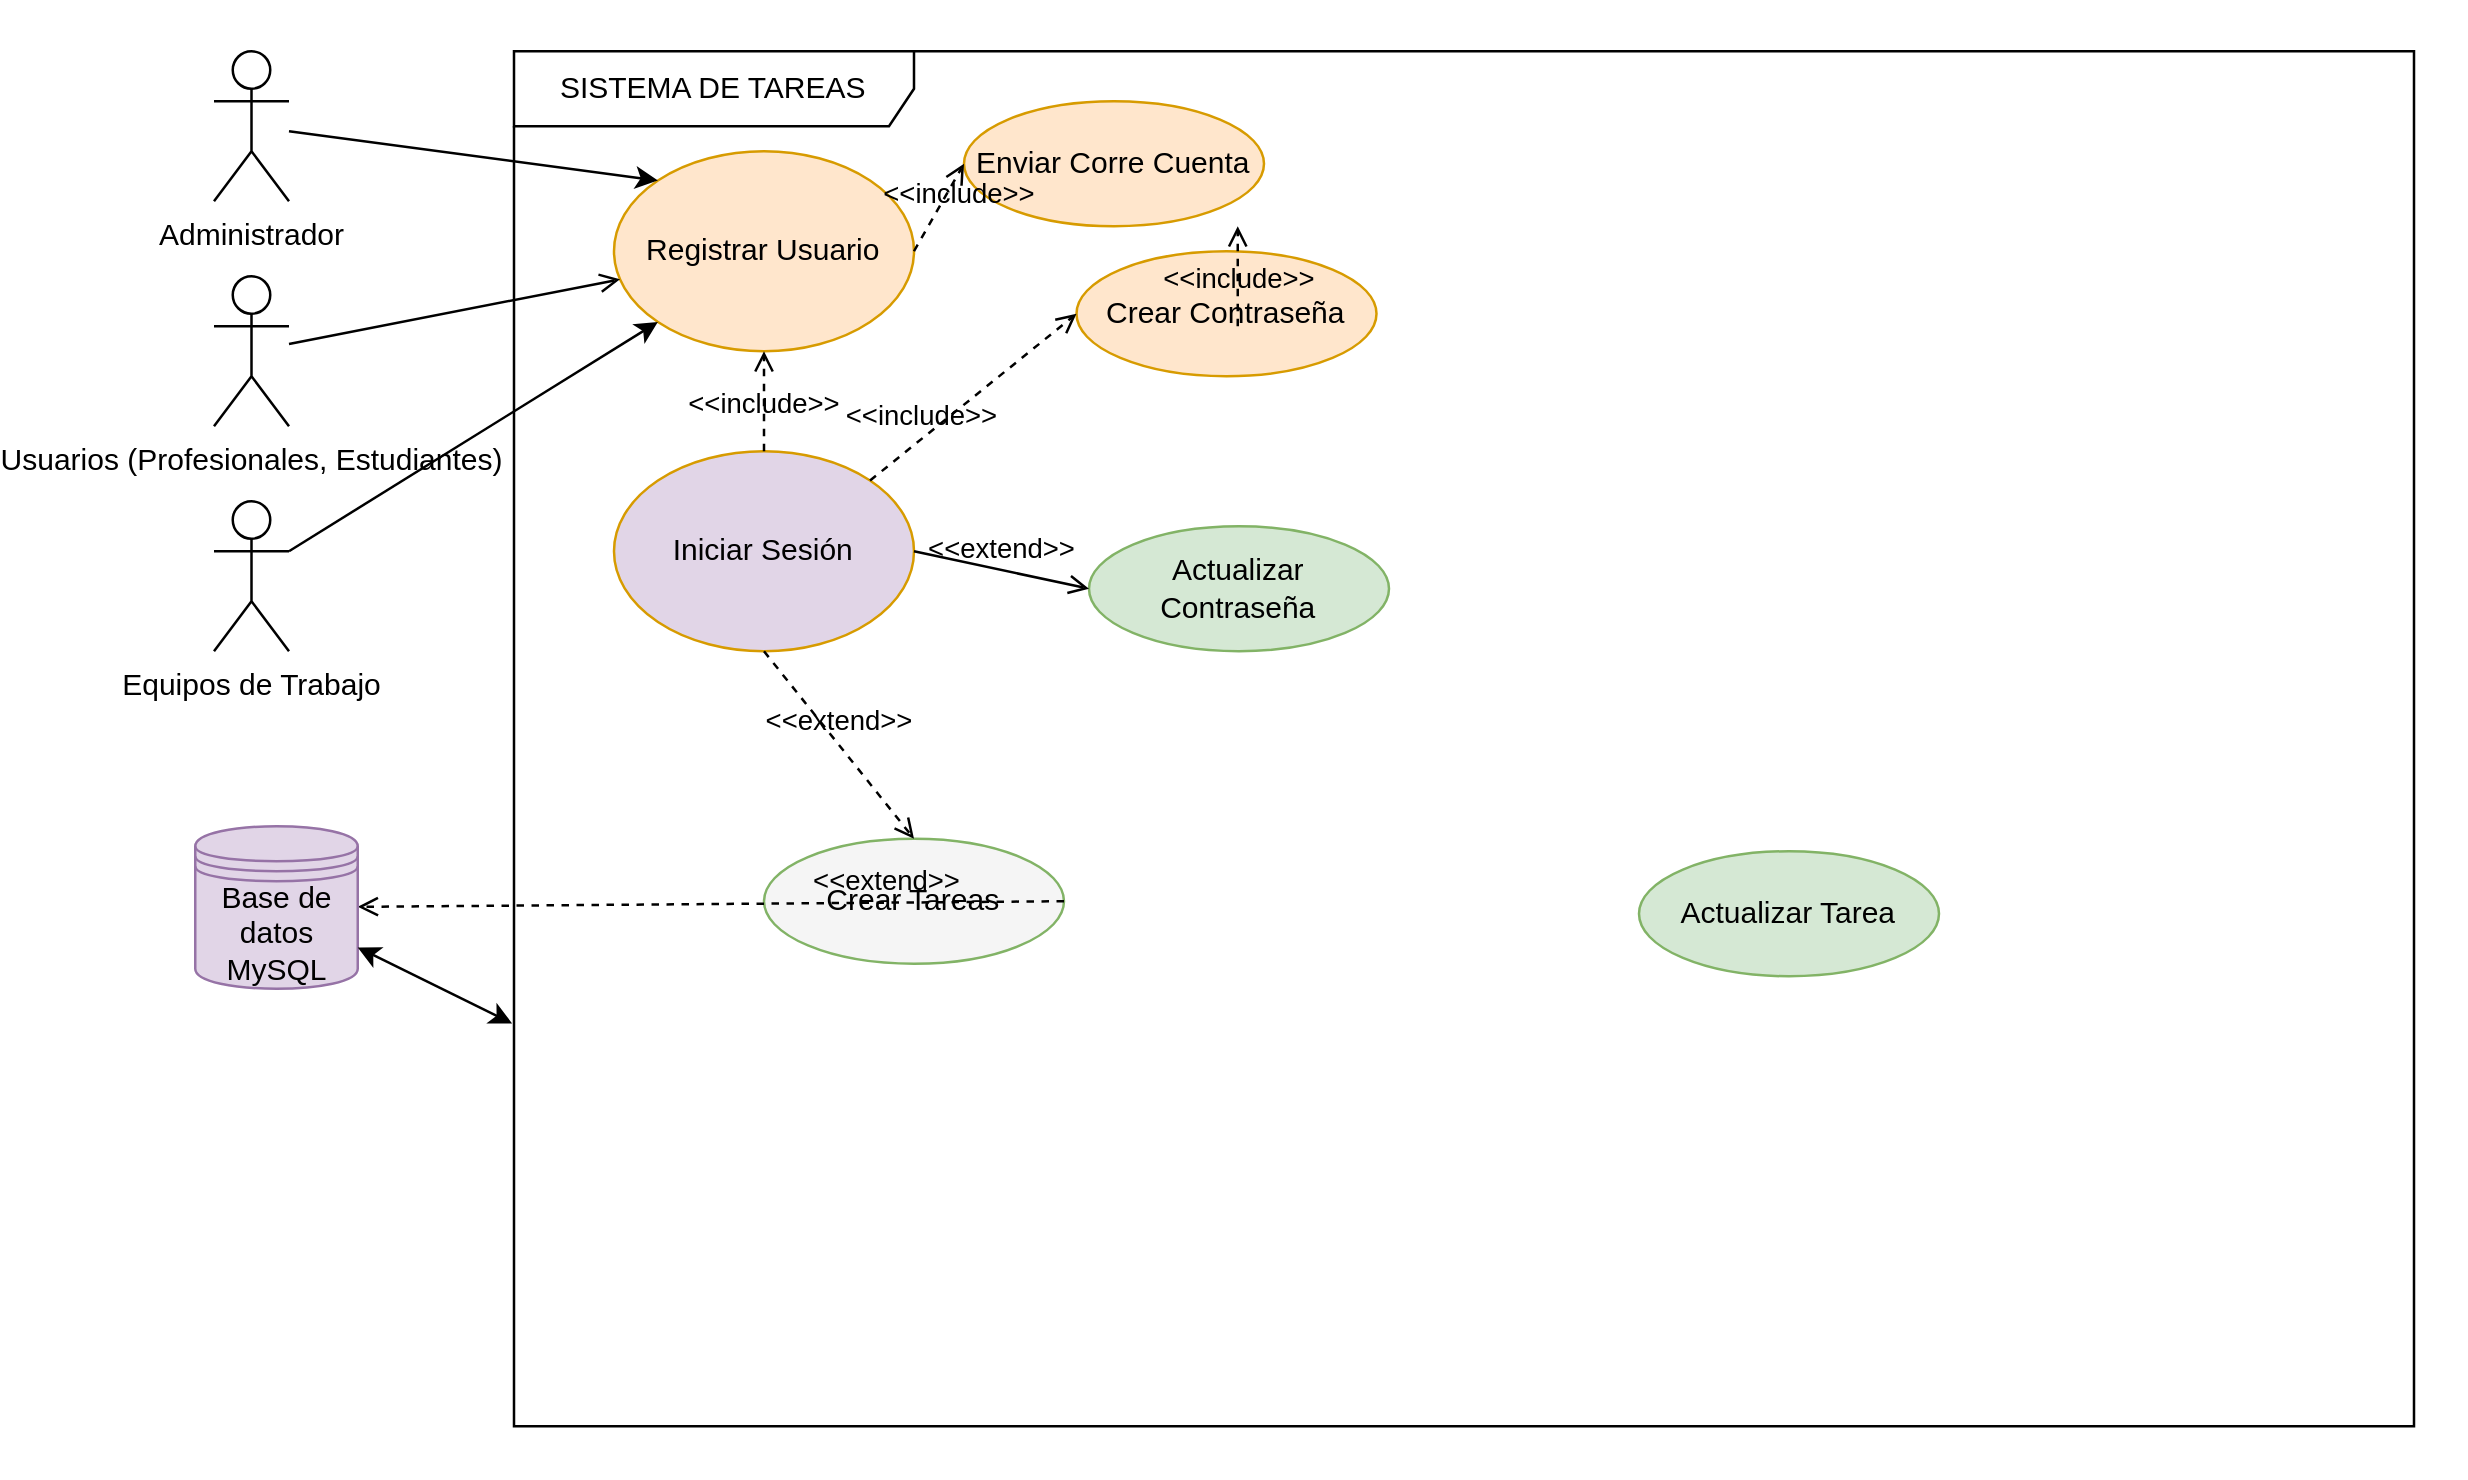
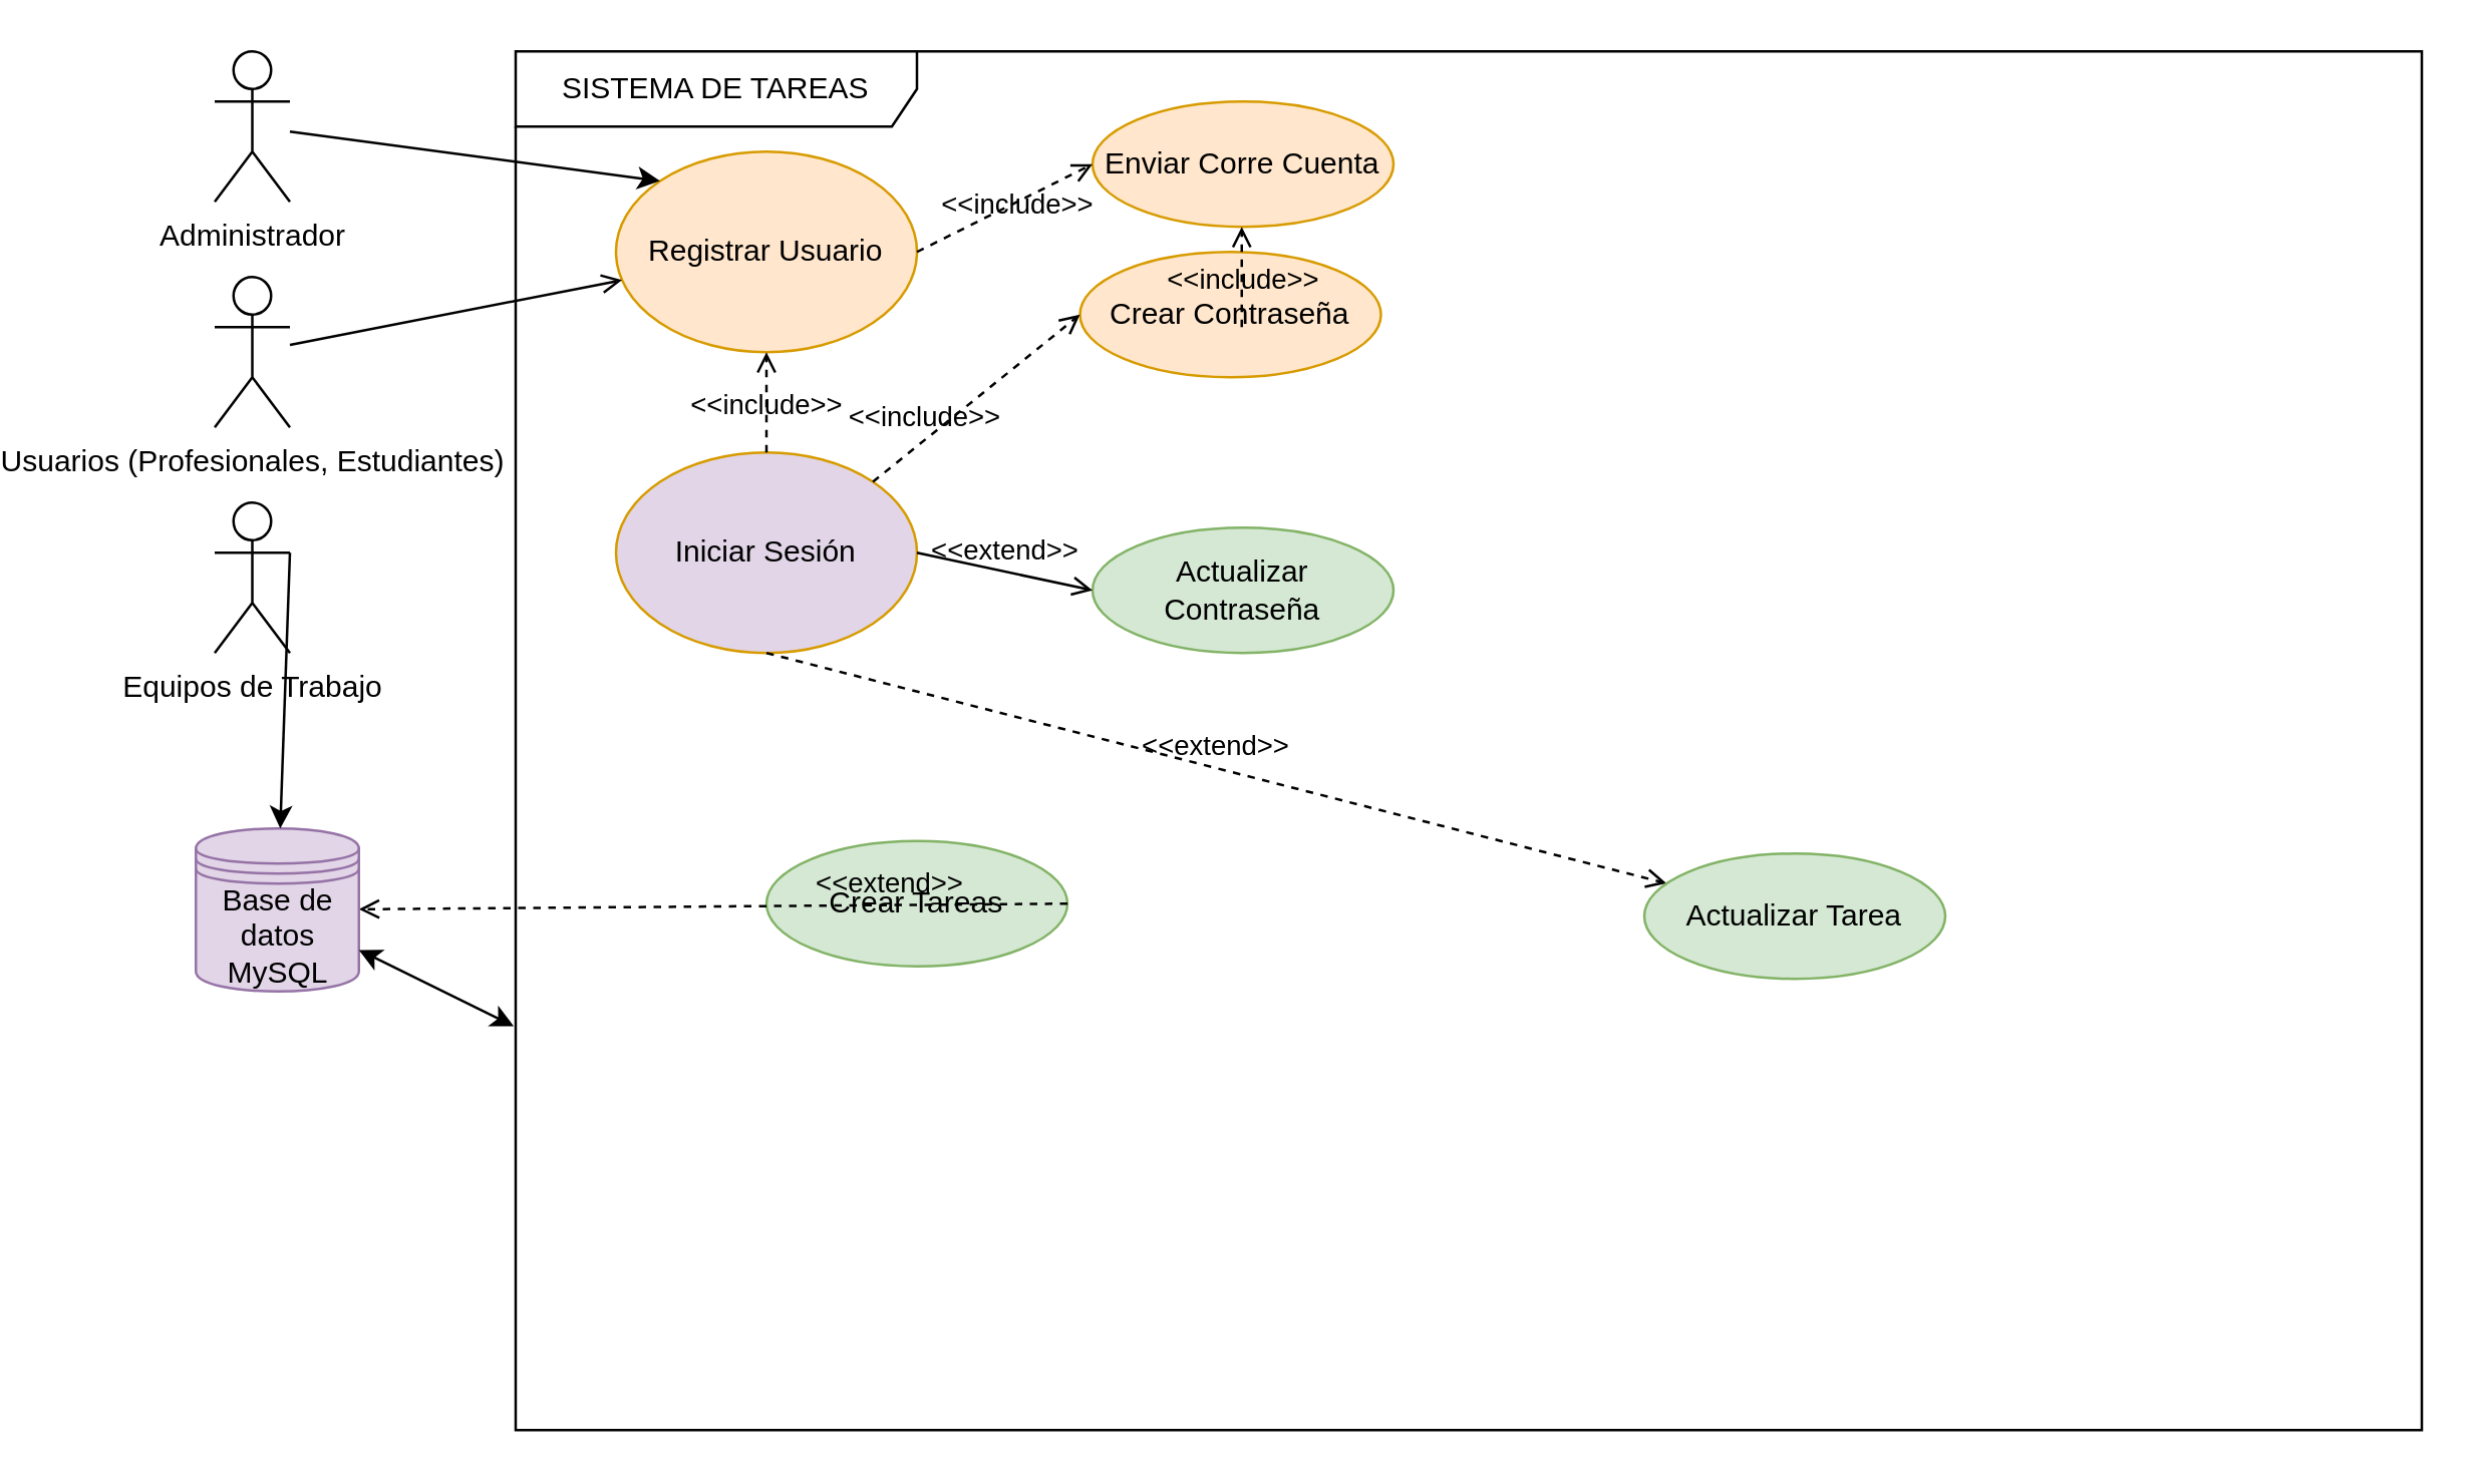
  <mxCell id="0" />
  <mxCell id="1" parent="0" />
  <mxCell id="2" value="SISTEMA DE TAREAS" style="shape=umlFrame;whiteSpace=wrap;html=1;pointerEvents=0;recursiveResize=0;container=1;collapsible=0;width=160;" vertex="1" parent="1"><mxGeometry x="148" y="20" width="760" height="550" as="geometry" /></mxCell>
  <mxCell id="3" value="Registrar Usuario" style="ellipse;html=1;whiteSpace=wrap;fillColor=#ffe6cc;strokeColor=#d79b00;" vertex="1" parent="2"><mxGeometry x="40" y="40" width="120" height="80" as="geometry" /></mxCell>
  <mxCell id="4" value="Iniciar Sesión" style="ellipse;html=1;whiteSpace=wrap;fillColor=#e1d5e7;strokeColor=#d79b00;" vertex="1" parent="2"><mxGeometry x="40" y="160" width="120" height="80" as="geometry" /></mxCell>
  <mxCell id="5" value="&amp;lt;&amp;lt;include&amp;gt;&amp;gt;" style="html=1;verticalAlign=bottom;labelBackgroundColor=none;endArrow=open;endFill=0;dashed=1;rounded=0;exitX=0.5;exitY=0;exitDx=0;exitDy=0;entryX=0.5;entryY=1;entryDx=0;entryDy=0;" edge="1" parent="2" source="4" target="3"><mxGeometry x="-0.5" width="160" relative="1" as="geometry"><mxPoint x="80" y="230" as="sourcePoint" /><mxPoint x="240" y="230" as="targetPoint" /><mxPoint as="offset" /></mxGeometry></mxCell>
- <mxCell id="6" value="Enviar Corre Cuenta" style="ellipse;html=1;whiteSpace=wrap;fillColor=#ffe6cc;strokeColor=#d79b00;" vertex="1" parent="2"><mxGeometry x="180" y="20" width="120" height="50" as="geometry" /></mxCell>
+ <mxCell id="6" value="Enviar Corre Cuenta" style="ellipse;html=1;whiteSpace=wrap;fillColor=#ffe6cc;strokeColor=#d79b00;" vertex="1" parent="2"><mxGeometry x="230" y="20" width="120" height="50" as="geometry" /></mxCell>
  <mxCell id="7" value="Crear Contraseña" style="ellipse;html=1;whiteSpace=wrap;fillColor=#ffe6cc;strokeColor=#d79b00;" vertex="1" parent="2"><mxGeometry x="225" y="80" width="120" height="50" as="geometry" /></mxCell>
  <mxCell id="8" value="&amp;lt;&amp;lt;include&amp;gt;&amp;gt;" style="html=1;verticalAlign=bottom;labelBackgroundColor=none;endArrow=open;endFill=0;dashed=1;rounded=0;exitX=1;exitY=0.5;exitDx=0;exitDy=0;entryX=0;entryY=0.5;entryDx=0;entryDy=0;" edge="1" parent="2" source="3" target="6"><mxGeometry x="0.029" y="-9" width="160" relative="1" as="geometry"><mxPoint x="190" y="80" as="sourcePoint" /><mxPoint x="190" y="40" as="targetPoint" /><mxPoint as="offset" /></mxGeometry></mxCell>
  <mxCell id="9" value="&amp;lt;&amp;lt;include&amp;gt;&amp;gt;" style="html=1;verticalAlign=bottom;labelBackgroundColor=none;endArrow=open;endFill=0;dashed=1;rounded=0;exitX=0.5;exitY=0;exitDx=0;exitDy=0;entryX=0.5;entryY=1;entryDx=0;entryDy=0;" edge="1" parent="2"><mxGeometry x="-0.5" width="160" relative="1" as="geometry"><mxPoint x="289.5" y="110" as="sourcePoint" /><mxPoint x="289.5" y="70" as="targetPoint" /><mxPoint as="offset" /></mxGeometry></mxCell>
  <mxCell id="10" value="&amp;lt;&amp;lt;include&amp;gt;&amp;gt;" style="html=1;verticalAlign=bottom;labelBackgroundColor=none;endArrow=open;endFill=0;dashed=1;rounded=0;exitX=1;exitY=0;exitDx=0;exitDy=0;entryX=0;entryY=0.5;entryDx=0;entryDy=0;" edge="1" parent="2" source="4" target="7"><mxGeometry x="-0.5" width="160" relative="1" as="geometry"><mxPoint x="130" y="190" as="sourcePoint" /><mxPoint x="130" y="150" as="targetPoint" /><mxPoint as="offset" /></mxGeometry></mxCell>
  <mxCell id="11" value="Actualizar Contraseña" style="ellipse;html=1;whiteSpace=wrap;fillColor=#d5e8d4;strokeColor=#82b366;" vertex="1" parent="2"><mxGeometry x="230" y="190" width="120" height="50" as="geometry" /></mxCell>
  <mxCell id="12" value="&amp;lt;&amp;lt;extend&amp;gt;&amp;gt;" style="html=1;verticalAlign=bottom;labelBackgroundColor=none;endArrow=open;endFill=0;dashed=0;rounded=0;exitX=1;exitY=0.5;exitDx=0;exitDy=0;entryX=0;entryY=0.5;entryDx=0;entryDy=0;" edge="1" parent="2" source="4" target="11"><mxGeometry width="160" relative="1" as="geometry"><mxPoint x="80" y="230" as="sourcePoint" /><mxPoint x="240" y="230" as="targetPoint" /></mxGeometry></mxCell>
- <mxCell id="13" value="Crear Tareas" style="ellipse;html=1;whiteSpace=wrap;fillColor=#f5f5f5;strokeColor=#82b366;" vertex="1" parent="2"><mxGeometry x="100" y="315" width="120" height="50" as="geometry" /></mxCell>
- <mxCell id="14" value="&amp;lt;&amp;lt;extend&amp;gt;&amp;gt;" style="html=1;verticalAlign=bottom;labelBackgroundColor=none;endArrow=open;endFill=0;dashed=1;rounded=0;exitX=0.5;exitY=1;exitDx=0;exitDy=0;entryX=0.5;entryY=0;entryDx=0;entryDy=0;" edge="1" parent="2" source="4" target="13"><mxGeometry width="160" relative="1" as="geometry"><mxPoint x="170" y="210" as="sourcePoint" /><mxPoint x="240" y="225" as="targetPoint" /></mxGeometry></mxCell>
+ <mxCell id="13" value="Crear Tareas" style="ellipse;html=1;whiteSpace=wrap;fillColor=#d5e8d4;strokeColor=#82b366;" vertex="1" parent="2"><mxGeometry x="100" y="315" width="120" height="50" as="geometry" /></mxCell>
+ <mxCell id="14" value="&amp;lt;&amp;lt;extend&amp;gt;&amp;gt;" style="html=1;verticalAlign=bottom;labelBackgroundColor=none;endArrow=open;endFill=0;dashed=1;rounded=0;exitX=0.5;exitY=1;exitDx=0;exitDy=0;" edge="1" parent="2" source="4" target="15"><mxGeometry width="160" relative="1" as="geometry"><mxPoint x="170" y="210" as="sourcePoint" /><mxPoint x="240" y="225" as="targetPoint" /></mxGeometry></mxCell>
  <mxCell id="15" value="Actualizar Tarea" style="ellipse;html=1;whiteSpace=wrap;fillColor=#d5e8d4;strokeColor=#82b366;" vertex="1" parent="2"><mxGeometry x="450" y="320" width="120" height="50" as="geometry" /></mxCell>
  <mxCell id="16" value="&amp;lt;&amp;lt;extend&lt;span style=&quot;background-color: initial;&quot;&gt;&amp;gt;&amp;gt;&lt;/span&gt;" style="html=1;verticalAlign=bottom;labelBackgroundColor=none;endArrow=open;endFill=0;dashed=1;rounded=0;exitX=1;exitY=0.5;exitDx=0;exitDy=0;" edge="1" parent="2" source="13" target="19"><mxGeometry x="-0.5" width="160" relative="1" as="geometry"><mxPoint x="212" y="332" as="sourcePoint" /><mxPoint x="280" y="300" as="targetPoint" /><mxPoint as="offset" /></mxGeometry></mxCell>
  <mxCell id="17" style="rounded=0;orthogonalLoop=1;jettySize=auto;html=1;endArrow=open;" edge="1" parent="1" source="18" target="3"><mxGeometry relative="1" as="geometry" /></mxCell>
  <mxCell id="18" value="Usuarios (Profesionales, Estudiantes)" style="shape=umlActor;verticalLabelPosition=bottom;verticalAlign=top;html=1;" vertex="1" parent="1"><mxGeometry x="28" y="110" width="30" height="60" as="geometry" /></mxCell>
  <mxCell id="19" value="Base de datos MySQL" style="shape=datastore;whiteSpace=wrap;html=1;fillColor=#e1d5e7;strokeColor=#9673a6;" vertex="1" parent="1"><mxGeometry x="20.5" y="330" width="65" height="65" as="geometry" /></mxCell>
  <mxCell id="20" value="Equipos de Trabajo&lt;div&gt;&lt;br&gt;&lt;/div&gt;" style="shape=umlActor;verticalLabelPosition=bottom;verticalAlign=top;html=1;" vertex="1" parent="1"><mxGeometry x="28" y="200" width="30" height="60" as="geometry" /></mxCell>
- <mxCell id="21" style="rounded=0;orthogonalLoop=1;jettySize=auto;html=1;exitX=1;exitY=0.333;exitDx=0;exitDy=0;exitPerimeter=0;entryX=0;entryY=1;entryDx=0;entryDy=0;" edge="1" parent="1" source="20" target="3"><mxGeometry relative="1" as="geometry"><mxPoint x="68" y="236.5" as="sourcePoint" /><mxPoint x="199" y="223.5" as="targetPoint" /></mxGeometry></mxCell>
+ <mxCell id="21" style="rounded=0;orthogonalLoop=1;jettySize=auto;html=1;exitX=1;exitY=0.333;exitDx=0;exitDy=0;exitPerimeter=0;" edge="1" parent="1" source="20" target="19"><mxGeometry relative="1" as="geometry"><mxPoint x="68" y="236.5" as="sourcePoint" /><mxPoint x="199" y="223.5" as="targetPoint" /></mxGeometry></mxCell>
  <mxCell id="22" style="rounded=0;orthogonalLoop=1;jettySize=auto;html=1;entryX=-0.001;entryY=0.707;entryDx=0;entryDy=0;entryPerimeter=0;startArrow=classic;startFill=1;" edge="1" parent="1" source="19" target="2"><mxGeometry relative="1" as="geometry" /></mxCell>
  <mxCell id="23" style="rounded=0;orthogonalLoop=1;jettySize=auto;html=1;entryX=0;entryY=0;entryDx=0;entryDy=0;" edge="1" parent="1" source="24" target="3"><mxGeometry relative="1" as="geometry" /></mxCell>
  <mxCell id="24" value="&lt;div&gt;Administrador&lt;/div&gt;&lt;div&gt;&lt;br&gt;&lt;/div&gt;" style="shape=umlActor;verticalLabelPosition=bottom;verticalAlign=top;html=1;" vertex="1" parent="1"><mxGeometry x="28" y="20" width="30" height="60" as="geometry" /></mxCell>
